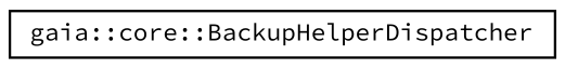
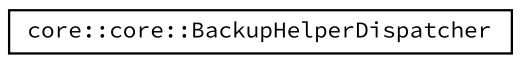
  digraph {
    rankdir=LR
    fontname="Source Code Pro"
-   n1 [color=black fillcolor=white fontname="Source Code Pro" fontsize=10 height=0.2 label="gaia::core::BackupHelperDispatcher" shape=record style=filled width=0.4]
+   n1 [color=black fillcolor=white fontname="Source Code Pro" fontsize=10 height=0.2 label="core::core::BackupHelperDispatcher" shape=record style=filled width=0.4]
  }
